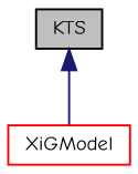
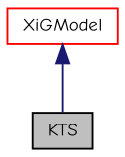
  digraph {
    fontname="Comic Neue"
    node [fontname="Comic Neue" fontsize=10 shape=record]
    n1 [color=black fillcolor=grey75 fontcolor=black height=0.2 label=KTS style=filled width=0.4]
    n2 [color=red height=0.2 label=XiGModel width=0.4]
-   n1 -> n2 [color=midnightblue dir=back fontname="Comic Neue" fontsize=10 labelfontname=FreeSans labelfontsize=10 style=solid]
+   n2 -> n1 [color=midnightblue dir=back fontname="Comic Neue" fontsize=10 labelfontname=FreeSans labelfontsize=10 style=solid]
  }
